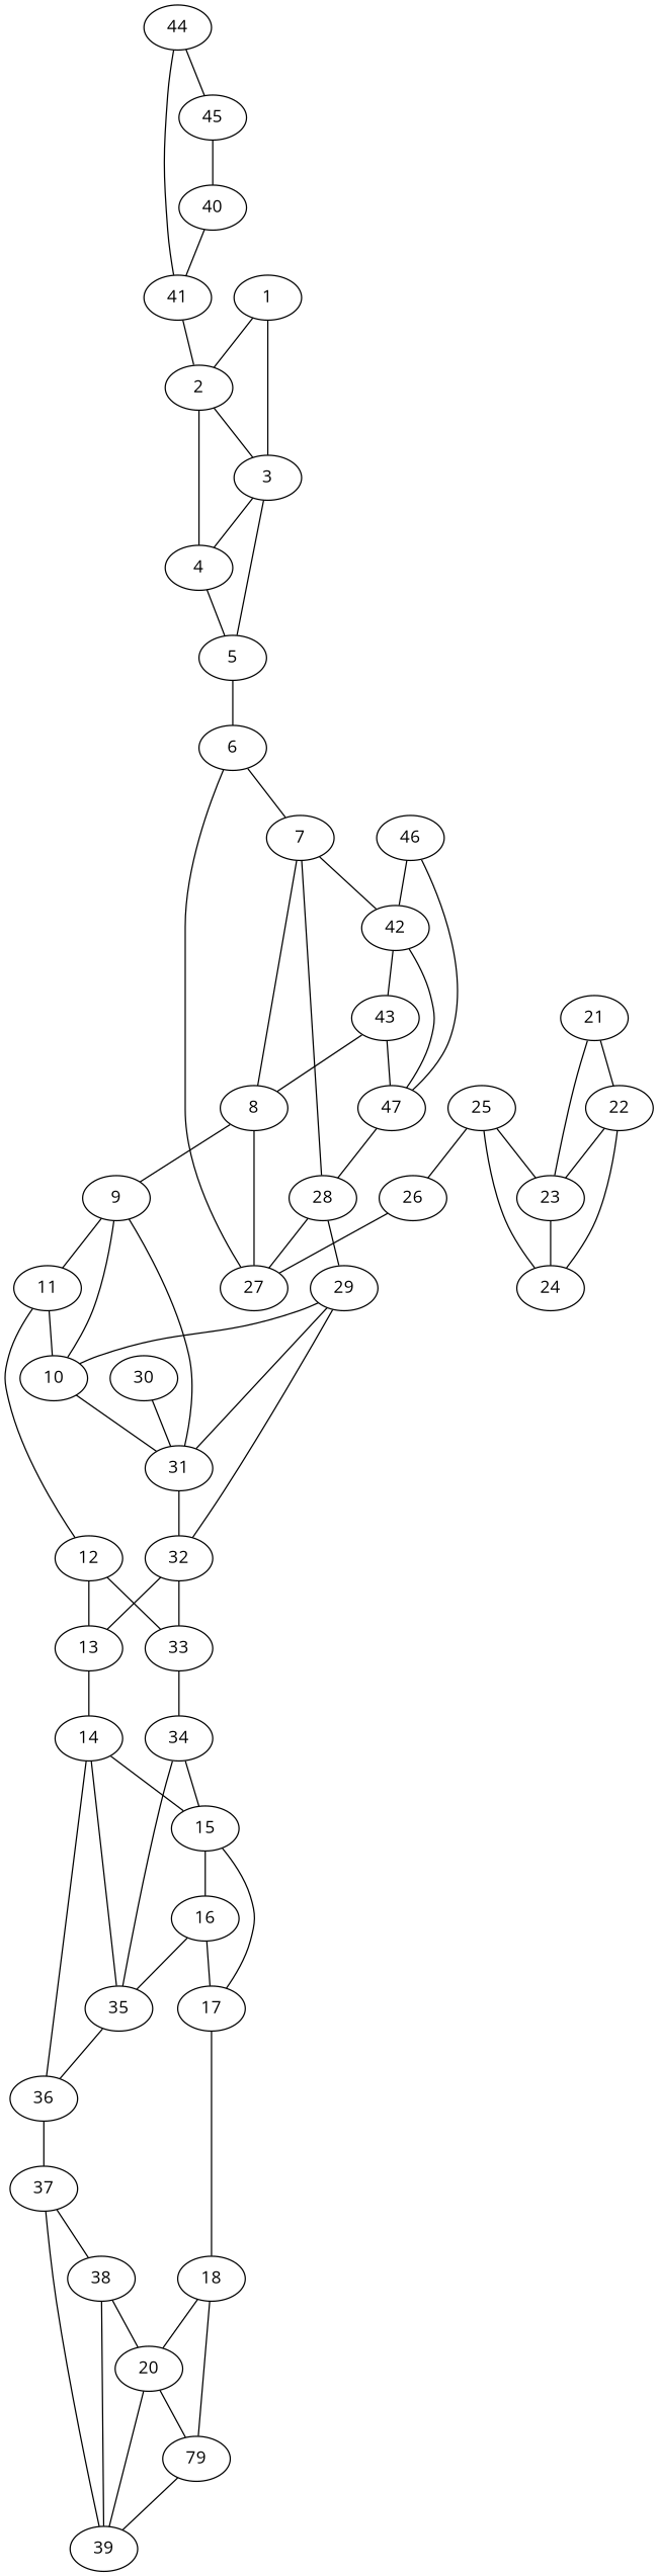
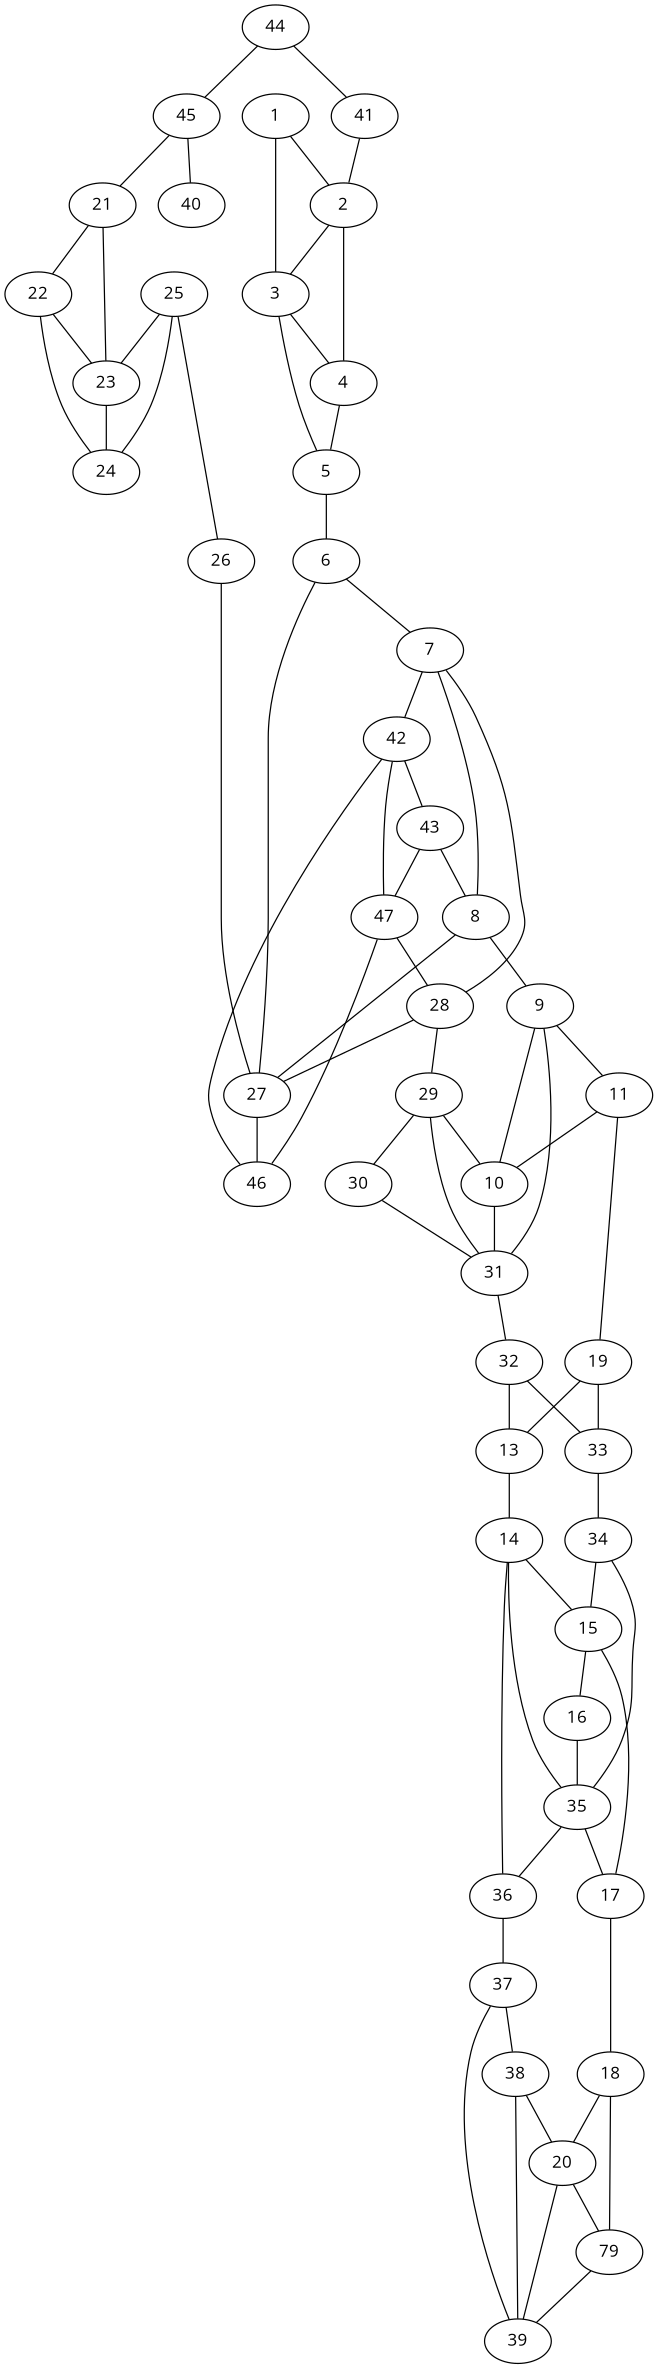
  graph {
    fontname="Open Sans"
    node [aaLength=3 fontname="Open Sans" sequence=AQTQRSLEH type=0]
    edge [distance0=7.0 fontname="Open Sans" frequency=1 type0=2]
    1 [aaLength=9]
    2 [aaLength=20 sequence=TSLIHALALTKRAAAKVNED]
    3 [aaLength=15 sequence=EEKASAIRQAADEVL]
    4 [sequence=DDE]
    22 [aaLength=20 sequence=TSLIHALALTKRAAAKVNED]
    23 [aaLength=15 sequence=EEKASAIRQAADEVL]
    24 [sequence=DDE]
    5 [aaLength=19 sequence=TQSNMNMNEVLANRASELL]
    25 [aaLength=19 sequence=TQSNMNMNEVLANRASELL]
    6 [aaLength=19 sequence=SNDVFPTAMHVAALLALRK]
    7 [aaLength=18 sequence=LIPQLKTLTQTLNEKSRA]
    27 [aaLength=18 sequence=LIPQLKTLTQTLNEKSRA]
    42 [sequence=GRT type=1]
    46 [sequence=GRT type=1]
    43 [sequence=QDA type=1]
    47 [sequence=QDA type=1]
    8 [aaLength=26 sequence=LGQEISGWVAMLEHNLKHIEYSLPHV]
    9 [aaLength=13 sequence=YARRVADELAVIT]
    10 [aaLength=6 sequence=KFEALA]
    11 [aaLength=27 sequence=DALVQAHGALKGLAASLMKIANDVRWL]
    31 [aaLength=27 sequence=DALVQAHGALKGLAASLMKIANDVRWL]
-   12 [aaLength=26 sequence=TQCEALTMLCCQVMGNDVAINMGGAS]
+   12 [aaLength=26 sequence=TQCEALTMLCCQVMGNDVAINMGGAS label=19]
    32 [aaLength=26 sequence=TQCEALTMLCCQVMGNDVAINMGGAS]
    13 [aaLength=25 sequence=RPMVIHNFLQSVRLLADGMESFNKH]
    33 [aaLength=25 sequence=RPMVIHNFLQSVRLLADGMESFNKH]
    14 [sequence=AVG]
    34 [sequence=AVG]
    15 [aaLength=10 sequence=RERINQLLNE]
    35 [aaLength=10 sequence=RERINQLLNE]
    36 [aaLength=10 sequence=MLVTALNTHI]
    16 [aaLength=9 sequence=MLVTALNTH]
    37 [aaLength=14 sequence=YDKAAEIAKKAHKE]
    17 [aaLength=14 sequence=YDKAAEIAKKAHKE]
    39 [aaLength=7 sequence=EAEFDSW]
    38 [aaLength=8 sequence=LKAAALAL]
    18 [aaLength=7 sequence=LKAAALA]
    20 [sequence=PEQ]
    n38 [aaLength=7 label=79 sequence=EAEFDSW]
    21 [aaLength=9]
    26 [aaLength=19 sequence=SNDVFPTAMHVAALLALRK]
    28 [aaLength=26 sequence=LGQEISGWVAMLEHNLKHIEYSLPHV]
    29 [aaLength=13 sequence=YARRVADELAVIT]
    30 [aaLength=6 sequence=KFEALA]
    40 [aaLength=5 sequence=RSEKD type=1]
    41 [aaLength=5 sequence=GAIDV type=1]
    44 [aaLength=6 sequence=VRSEKD type=1]
    45 [aaLength=6 sequence=GAIDVP type=1]
    1 -- 2 [distance0=25.60908 type0=1]
    1 -- 3 [distance0=46.93059]
    2 -- 3 [distance0=26.83101 distance1=5.0 frequency=2 type1=4]
    2 -- 4 [distance0=45.28802 type0=3]
    3 -- 4 [distance0=19.15902 distance1=4.0 frequency=2 type0=1 type1=4]
    4 -- 5 [distance0=14.97441 distance1=11.0 frequency=2 type0=1 type1=4]
    22 -- 23 [distance0=26.96955 distance1=5.0 frequency=2 type1=4]
    22 -- 24 [distance0=47.18754 type0=3]
    23 -- 24 [distance0=24.60379 distance1=4.0 frequency=2 type0=1 type1=4]
    24 -- 25 [distance0=17.60936 distance1=11.0 frequency=2 type0=1 type1=4]
    5 -- 3 [distance0=33.8673]
    5 -- 6 [distance0=45.48759 distance1=21.0 frequency=2 type0=3 type1=4]
    25 -- 23 [distance0=33.36926]
    25 -- 26 [distance0=44.41337 distance1=21.0 frequency=2 type0=3 type1=4]
    6 -- 7 [distance0=31.51267 distance1=1.0 frequency=2 type1=4]
    6 -- 27 [distance0=31.1492 type0=1]
    7 -- 42 [type0=4]
+   27 -- 46 [type0=4]
    42 -- 43 [distance0=5.0 distance1=2.0 frequency=2 type1=4]
    46 -- 42 [distance0=5.0]
    46 -- 47 [distance0=5.0 distance1=2.0 frequency=2 type0=3 type1=4]
    43 -- 47 [distance0=0.0 type0=1]
    43 -- 8 [distance0=4.0 type0=4]
    47 -- 42 [distance0=5.0]
    47 -- 28 [distance0=4.0 type0=4]
    8 -- 7 [distance0=37.52988]
    8 -- 27 [distance0=43.5087 type0=3]
    8 -- 9 [distance0=19.0 type0=4]
    9 -- 10 [distance0=28.53308 distance1=9.0 frequency=2 type0=1 type1=4]
    9 -- 11 [distance0=33.83559]
    9 -- 31 [distance0=38.55998 type0=3]
    10 -- 31 [distance0=15.48929 type0=1]
    11 -- 10 [distance0=20.64244]
    11 -- 12 [distance0=29.0 type0=4]
    31 -- 32 [distance0=29.0 type0=4]
    12 -- 13 [distance0=35.26393 distance1=8.0 frequency=2 type1=4]
    12 -- 33 [distance0=42.94502 type0=3]
    32 -- 13 [distance0=42.99114 type0=3]
    32 -- 33 [distance0=35.24893 distance1=8.0 frequency=2 type1=4]
    13 -- 14 [distance0=33.05549 distance1=1.0 frequency=2 type0=1 type1=4]
    33 -- 34 [distance0=29.759 distance1=1.0 frequency=2 type0=1 type1=4]
    14 -- 15 [distance0=20.45267 distance1=4.0 frequency=2 type0=3 type1=4]
    14 -- 35 [distance0=17.72273 type0=1]
    14 -- 36 [distance0=19.20714]
    34 -- 15 [distance0=33.14751 type0=3]
    34 -- 35 [distance0=23.73539 distance1=4.0 frequency=2 type0=1 type1=4]
    15 -- 16 [distance0=20.03876 distance1=2.0 frequency=2 type1=4]
    35 -- 36 [distance0=19.74895 distance1=2.0 frequency=2 type0=3 type1=4]
    36 -- 37 [distance0=14.9188 distance1=1.0 frequency=2 type0=1 type1=4]
    16 -- 35 [distance0=23.85528 type0=3]
-   16 -- 17 [distance0=11.53947 distance1=2.0 frequency=2 type0=1 type1=4]
+   35 -- 17 [distance0=11.53947 distance1=2.0 frequency=2 type0=1 type1=4]
    37 -- 39 [distance0=29.8512 type0=3]
    37 -- 38 [distance0=17.93055 distance1=3.0 frequency=2 type1=4]
    17 -- 15 [distance0=29.97973 type0=3]
    17 -- 18 [distance0=17.65978 distance1=3.0 frequency=2 type1=4]
    38 -- 39 [distance0=13.33931 distance1=4.0 frequency=2 type0=1 type1=4]
    38 -- 20 [distance0=29.3875 type0=3]
    18 -- 20 [distance0=23.01913 type0=3]
    18 -- n38 [distance0=13.5182 distance1=5.0 frequency=2 type0=1 type1=4]
    20 -- 39 [distance0=21.21276]
    20 -- n38 [distance0=13.70735 type0=1]
    n38 -- 39 [distance0=29.28667 type0=3]
    21 -- 22 [distance0=19.24353 distance1=9.0 frequency=2 type0=1 type1=4]
    21 -- 23 [distance0=43.9235]
    26 -- 27 [distance0=29.06852 distance1=1.0 frequency=2 type0=1 type1=4]
    28 -- 7 [distance0=47.04595 type0=3]
    28 -- 27 [distance0=37.68658]
    28 -- 29 [distance0=19.0 type0=4]
    29 -- 10 [distance0=37.51934]
    29 -- 31 [distance0=44.36673 type0=3]
-   29 -- 32 [distance0=26.68224 distance1=9.0 frequency=2 type0=1 type1=4]
+   29 -- 30 [distance0=26.68224 distance1=9.0 frequency=2 type0=1 type1=4]
    30 -- 31 [distance0=28.31959 distance1=2.0 frequency=2 type0=3 type1=4]
-   40 -- 41 [distance1=2.0 frequency=2 type1=4]
    41 -- 2 [distance0=25.0 type0=4]
    44 -- 41 [distance0=8.0]
    44 -- 45 [distance0=8.0 distance1=2.0 frequency=2 type0=3 type1=4]
+   45 -- 21 [distance0=6.0 type0=4]
    45 -- 40
  }
